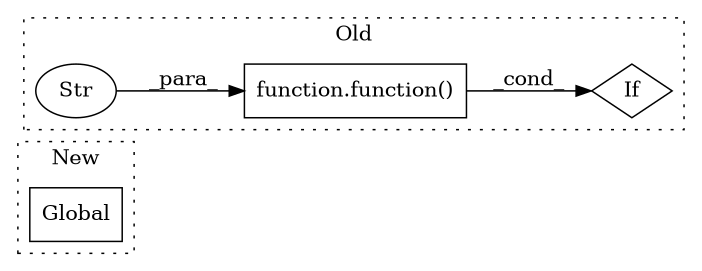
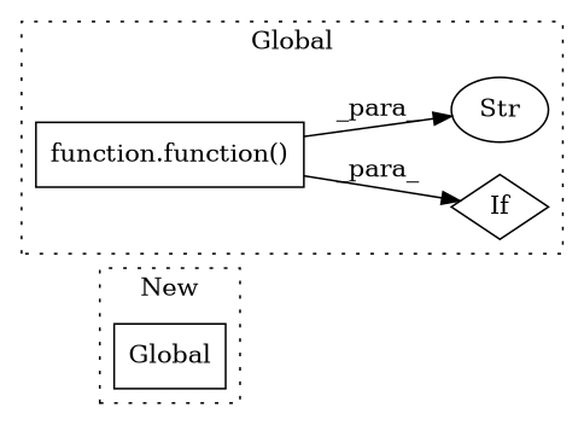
  digraph {
    rankdir=LR
    node [shape=box]
    n1 [a=57 l=14 label=Global s=56570]
    n2 [a=75 l="8,1" label="function.function()" s="56838,56857"]
    n3 [a=96 l=3 label=If s=56831 shape=diamond]
    n4 [a=66 l=8 label=Str s=56849 shape=ellipse]
    subgraph cluster_1 {
      label=New
      style=dotted
      n1
    }
    subgraph cluster_2 {
-     label=Old
+     label=Global
      style=dotted
      n2
      n3
      n4
    }
-   n2 -> n3 [label=_cond_]
-   n4 -> n2 [label=_para_]
+   n2 -> n3 [label=_para_]
+   n2 -> n4 [label=_para_]
  }
